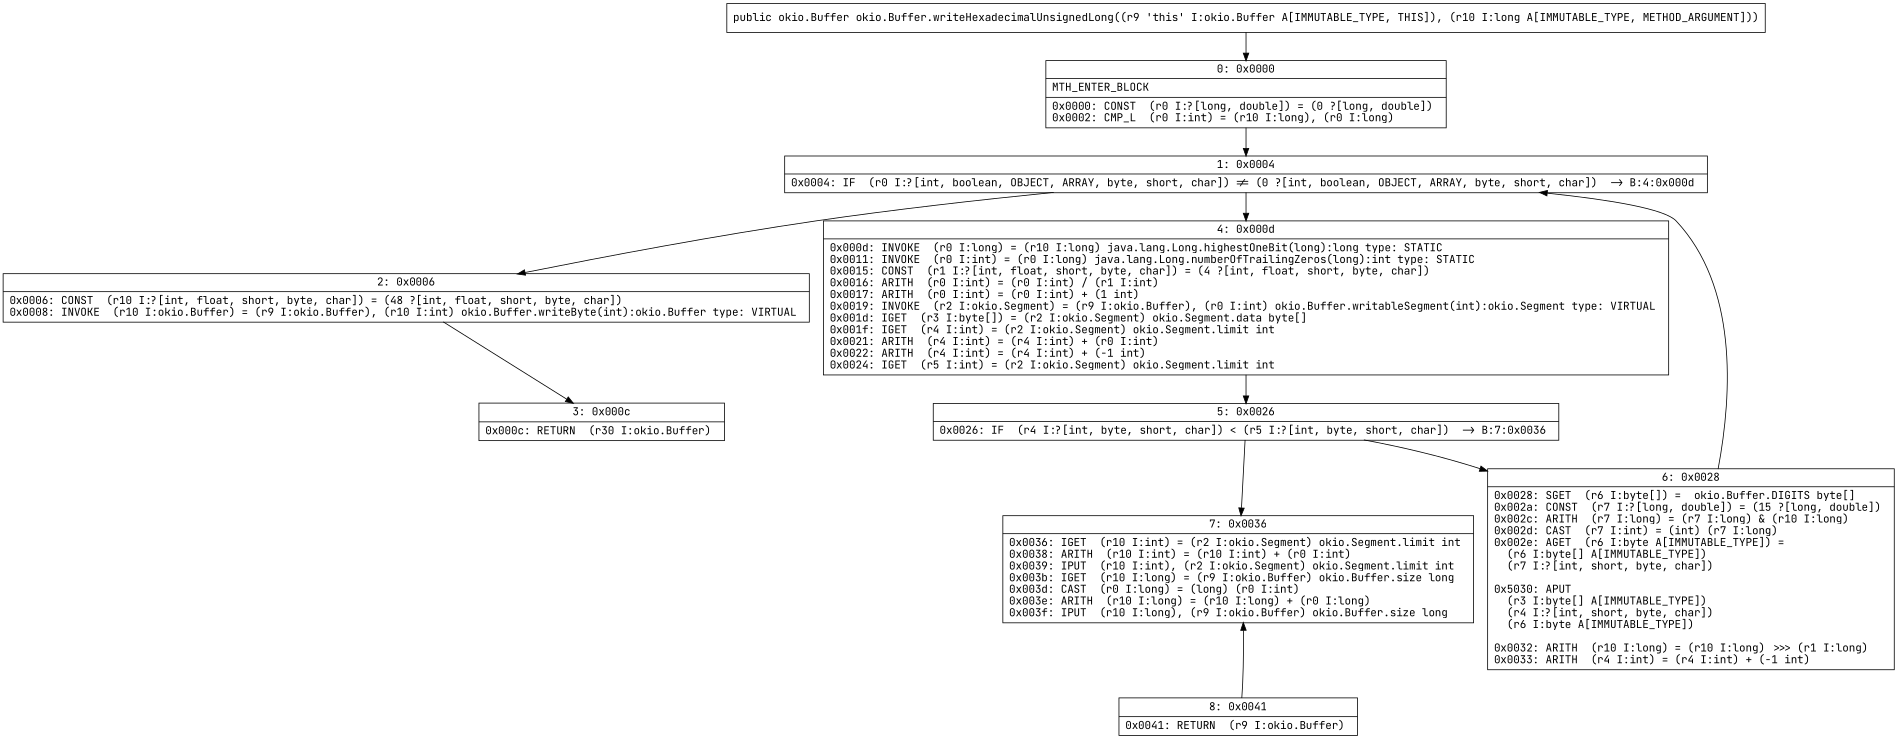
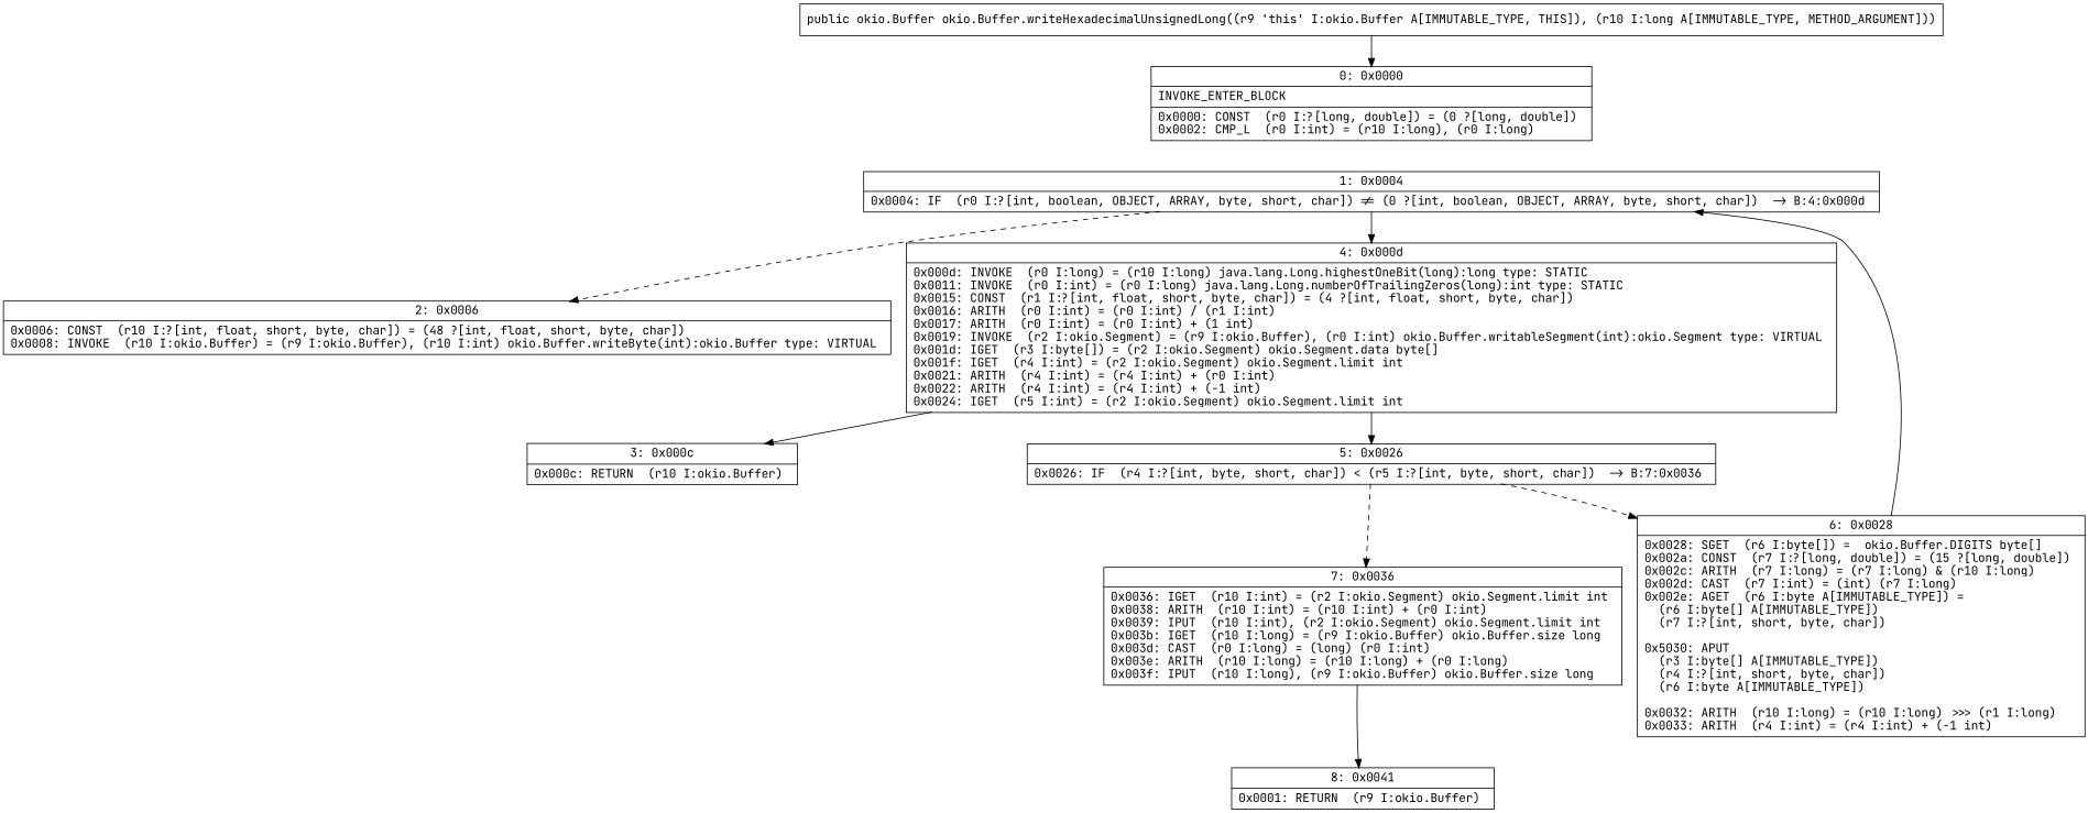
  digraph {
    fontname="JetBrains Mono"
    node [fontname="JetBrains Mono" shape=record]
    edge [fontname="JetBrains Mono"]
-   n1 [label="{0\:\ 0x0000|MTH_ENTER_BLOCK\l|0x0000: CONST  (r0 I:?[long, double]) = (0 ?[long, double]) \l0x0002: CMP_L  (r0 I:int) = (r10 I:long), (r0 I:long) \l}"]
+   n1 [label="{0\:\ 0x0000|INVOKE_ENTER_BLOCK\l|0x0000: CONST  (r0 I:?[long, double]) = (0 ?[long, double]) \l0x0002: CMP_L  (r0 I:int) = (r10 I:long), (r0 I:long) \l}"]
    n2 [label="{1\:\ 0x0004|0x0004: IF  (r0 I:?[int, boolean, OBJECT, ARRAY, byte, short, char]) != (0 ?[int, boolean, OBJECT, ARRAY, byte, short, char])  \-\> B:4:0x000d \l}"]
    n3 [label="{2\:\ 0x0006|0x0006: CONST  (r10 I:?[int, float, short, byte, char]) = (48 ?[int, float, short, byte, char]) \l0x0008: INVOKE  (r10 I:okio.Buffer) = (r9 I:okio.Buffer), (r10 I:int) okio.Buffer.writeByte(int):okio.Buffer type: VIRTUAL \l}"]
    n4 [label="{4\:\ 0x000d|0x000d: INVOKE  (r0 I:long) = (r10 I:long) java.lang.Long.highestOneBit(long):long type: STATIC \l0x0011: INVOKE  (r0 I:int) = (r0 I:long) java.lang.Long.numberOfTrailingZeros(long):int type: STATIC \l0x0015: CONST  (r1 I:?[int, float, short, byte, char]) = (4 ?[int, float, short, byte, char]) \l0x0016: ARITH  (r0 I:int) = (r0 I:int) \/ (r1 I:int) \l0x0017: ARITH  (r0 I:int) = (r0 I:int) + (1 int) \l0x0019: INVOKE  (r2 I:okio.Segment) = (r9 I:okio.Buffer), (r0 I:int) okio.Buffer.writableSegment(int):okio.Segment type: VIRTUAL \l0x001d: IGET  (r3 I:byte[]) = (r2 I:okio.Segment) okio.Segment.data byte[] \l0x001f: IGET  (r4 I:int) = (r2 I:okio.Segment) okio.Segment.limit int \l0x0021: ARITH  (r4 I:int) = (r4 I:int) + (r0 I:int) \l0x0022: ARITH  (r4 I:int) = (r4 I:int) + (\-1 int) \l0x0024: IGET  (r5 I:int) = (r2 I:okio.Segment) okio.Segment.limit int \l}"]
-   n5 [label="{3\:\ 0x000c|0x000c: RETURN  (r30 I:okio.Buffer) \l}"]
+   n5 [label="{3\:\ 0x000c|0x000c: RETURN  (r10 I:okio.Buffer) \l}"]
    n6 [label="{5\:\ 0x0026|0x0026: IF  (r4 I:?[int, byte, short, char]) \< (r5 I:?[int, byte, short, char])  \-\> B:7:0x0036 \l}"]
    n7 [label="{6\:\ 0x0028|0x0028: SGET  (r6 I:byte[]) =  okio.Buffer.DIGITS byte[] \l0x002a: CONST  (r7 I:?[long, double]) = (15 ?[long, double]) \l0x002c: ARITH  (r7 I:long) = (r7 I:long) & (r10 I:long) \l0x002d: CAST  (r7 I:int) = (int) (r7 I:long) \l0x002e: AGET  (r6 I:byte A[IMMUTABLE_TYPE]) = \l  (r6 I:byte[] A[IMMUTABLE_TYPE])\l  (r7 I:?[int, short, byte, char])\l \l0x5030: APUT  \l  (r3 I:byte[] A[IMMUTABLE_TYPE])\l  (r4 I:?[int, short, byte, char])\l  (r6 I:byte A[IMMUTABLE_TYPE])\l \l0x0032: ARITH  (r10 I:long) = (r10 I:long) \>\>\> (r1 I:long) \l0x0033: ARITH  (r4 I:int) = (r4 I:int) + (\-1 int) \l}"]
    n8 [label="{7\:\ 0x0036|0x0036: IGET  (r10 I:int) = (r2 I:okio.Segment) okio.Segment.limit int \l0x0038: ARITH  (r10 I:int) = (r10 I:int) + (r0 I:int) \l0x0039: IPUT  (r10 I:int), (r2 I:okio.Segment) okio.Segment.limit int \l0x003b: IGET  (r10 I:long) = (r9 I:okio.Buffer) okio.Buffer.size long \l0x003d: CAST  (r0 I:long) = (long) (r0 I:int) \l0x003e: ARITH  (r10 I:long) = (r10 I:long) + (r0 I:long) \l0x003f: IPUT  (r10 I:long), (r9 I:okio.Buffer) okio.Buffer.size long \l}"]
-   n9 [label="{8\:\ 0x0041|0x0041: RETURN  (r9 I:okio.Buffer) \l}"]
+   n9 [label="{8\:\ 0x0041|0x0001: RETURN  (r9 I:okio.Buffer) \l}"]
    n10 [label="{public okio.Buffer okio.Buffer.writeHexadecimalUnsignedLong((r9 'this' I:okio.Buffer A[IMMUTABLE_TYPE, THIS]), (r10 I:long A[IMMUTABLE_TYPE, METHOD_ARGUMENT])) }"]
-   n1 -> n2
-   n2 -> n3 [style=solid]
+   n2 -> n3 [style=dashed]
    n2 -> n4
-   n3 -> n5
+   n4 -> n5
    n4 -> n6
-   n6 -> n7 [style=solid]
-   n6 -> n8
+   n6 -> n7 [style=dashed]
+   n6 -> n8 [style=dashed]
    n7 -> n2
-   n9 -> n8
+   n8 -> n9
    n10 -> n1
  }
